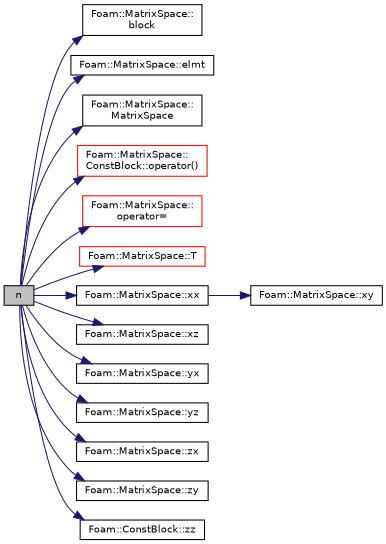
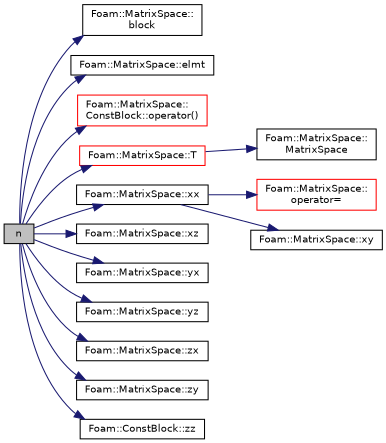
  digraph {
    rankdir=LR
    node [color=black fontname=Helvetica fontsize=10 shape=record]
    edge [color=midnightblue fontname=Helvetica fontsize=10 labelfontname=Helvetica labelfontsize=10 style=solid]
    n1 [fillcolor=grey75 fontcolor=black height=0.2 label=n style=filled width=0.4]
    n2 [height=0.2 label="Foam::MatrixSpace::\lblock" width=0.4]
    n3 [height=0.2 label="Foam::MatrixSpace::elmt" width=0.4]
    n4 [height=0.2 label="Foam::MatrixSpace::\lMatrixSpace" width=0.4]
    n5 [color=red height=0.2 label="Foam::MatrixSpace::\lConstBlock::operator()" width=0.4]
    n6 [color=red height=0.2 label="Foam::MatrixSpace::\loperator=" width=0.4]
    n7 [color=red height=0.2 label="Foam::MatrixSpace::T" width=0.4]
    n8 [height=0.2 label="Foam::MatrixSpace::xx" width=0.4]
    n9 [height=0.2 label="Foam::MatrixSpace::xz" width=0.4]
    n10 [height=0.2 label="Foam::MatrixSpace::yx" width=0.4]
    n11 [height=0.2 label="Foam::MatrixSpace::yz" width=0.4]
    n12 [height=0.2 label="Foam::MatrixSpace::zx" width=0.4]
    n13 [height=0.2 label="Foam::MatrixSpace::zy" width=0.4]
    n14 [height=0.2 label="Foam::ConstBlock::zz" width=0.4]
    n15 [height=0.2 label="Foam::MatrixSpace::xy" width=0.4]
    n1 -> n2
    n1 -> n3
-   n1 -> n4
+   n7 -> n4
    n1 -> n5
-   n1 -> n6
+   n8 -> n6
    n1 -> n7
    n1 -> n8
    n1 -> n9
    n1 -> n10
    n1 -> n11
    n1 -> n12
    n1 -> n13
    n1 -> n14
    n8 -> n15
  }
